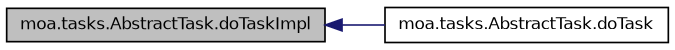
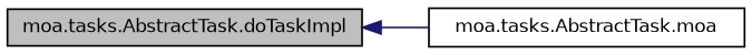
  digraph {
    rankdir=LR
    node [color=black fontname=Helvetica fontsize=10 shape=record style=filled]
    n1 [fillcolor=grey75 fontcolor=black height=0.2 label="moa.tasks.AbstractTask.doTaskImpl" width=0.4]
-   n2 [fillcolor=white height=0.2 label="moa.tasks.AbstractTask.doTask" width=0.4]
+   n2 [fillcolor=white height=0.2 label="moa.tasks.AbstractTask.moa" width=0.4]
    n1 -> n2 [color=midnightblue dir=back fontname=Helvetica fontsize=10 labelfontname=Helvetica labelfontsize=10 style=solid]
  }
